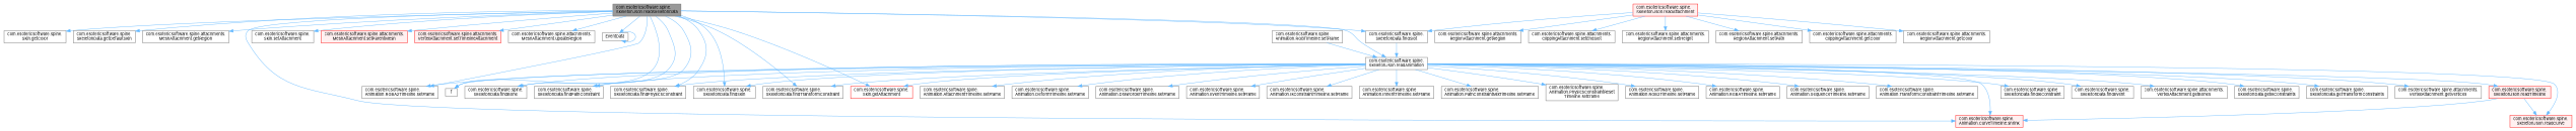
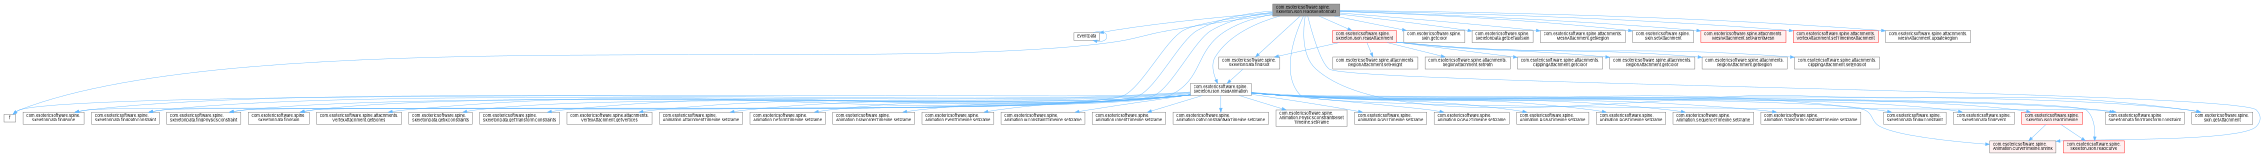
  digraph {
    fontname=Inter
    rankdir=TB
    node [color=grey40 fillcolor=white fontname=Inter fontsize=10 shape=box style=filled]
    edge [color=steelblue1 fontname=Inter fontsize=10 labelfontname=Helvetica labelfontsize=10 style=solid]
    n1 [color=gray40 fillcolor=grey60 fontcolor=black height=0.2 label="com.esotericsoftware.spine.\lSkeletonJson.readSkeletonData" width=0.4]
    n2 [height=0.2 label=EventData width=0.4]
    n3 [height=0.2 label=f width=0.4]
    n4 [height=0.2 label="com.esotericsoftware.spine.\lSkeletonData.findBone" width=0.4]
    n5 [height=0.2 label="com.esotericsoftware.spine.\lSkeletonData.findPathConstraint" width=0.4]
    n6 [height=0.2 label="com.esotericsoftware.spine.\lSkeletonData.findPhysicsConstraint" width=0.4]
    n7 [height=0.2 label="com.esotericsoftware.spine.\lSkeletonData.findSkin" width=0.4]
    n8 [height=0.2 label="com.esotericsoftware.spine.\lSkeletonData.findSlot" width=0.4]
    n9 [height=0.2 label="com.esotericsoftware.spine.\lSkeletonData.findTransformConstraint" width=0.4]
-   n10 [color=red height=0.2 label="com.esotericsoftware.spine.\lSkin.getAttachment" width=0.4]
+   n10 [height=0.2 label="com.esotericsoftware.spine.\lSkin.getAttachment" width=0.4]
    n11 [height=0.2 label="com.esotericsoftware.spine.\lSkin.getColor" width=0.4]
    n12 [height=0.2 label="com.esotericsoftware.spine.\lSkeletonData.getDefaultSkin" width=0.4]
    n13 [height=0.2 label="com.esotericsoftware.spine.attachments.\lMeshAttachment.getRegion" width=0.4]
    n14 [height=0.2 label="com.esotericsoftware.spine.\lSkeletonJson.readAnimation" width=0.4]
    n15 [color=red fillcolor="#FFF0F0" height=0.2 label="com.esotericsoftware.spine.\lSkeletonJson.readAttachment" width=0.4]
    n16 [height=0.2 label="com.esotericsoftware.spine.\lSkin.setAttachment" width=0.4]
    n17 [color=red fillcolor="#FFF0F0" height=0.2 label="com.esotericsoftware.spine.attachments.\lMeshAttachment.setParentMesh" width=0.4]
    n18 [color=red fillcolor="#FFF0F0" height=0.2 label="com.esotericsoftware.spine.attachments.\lVertexAttachment.setTimelineAttachment" width=0.4]
    n19 [height=0.2 label="com.esotericsoftware.spine.attachments.\lMeshAttachment.updateRegion" width=0.4]
-   n20 [color=red fillcolor="#FFF0F0" height=0.2 label="com.esotericsoftware.spine.\lAnimation.CurveTimeline.shrink" width=0.4]
+   n20 [fillcolor="#FFF0F0" height=0.2 label="com.esotericsoftware.spine.\lAnimation.CurveTimeline.shrink" width=0.4]
    n21 [height=0.2 label="com.esotericsoftware.spine.\lSkeletonData.findIkConstraint" width=0.4]
    n22 [height=0.2 label="com.esotericsoftware.spine.\lSkeletonData.findEvent" width=0.4]
    n23 [height=0.2 label="com.esotericsoftware.spine.attachments.\lVertexAttachment.getBones" width=0.4]
    n24 [height=0.2 label="com.esotericsoftware.spine.\lSkeletonData.getIkConstraints" width=0.4]
    n25 [height=0.2 label="com.esotericsoftware.spine.\lSkeletonData.getTransformConstraints" width=0.4]
    n26 [height=0.2 label="com.esotericsoftware.spine.attachments.\lVertexAttachment.getVertices" width=0.4]
    n27 [color=red fillcolor="#FFF0F0" height=0.2 label="com.esotericsoftware.spine.\lSkeletonJson.readCurve" width=0.4]
    n28 [color=red fillcolor="#FFF0F0" height=0.2 label="com.esotericsoftware.spine.\lSkeletonJson.readTimeline" width=0.4]
    n29 [height=0.2 label="com.esotericsoftware.spine.\lAnimation.AttachmentTimeline.setFrame" width=0.4]
    n30 [height=0.2 label="com.esotericsoftware.spine.\lAnimation.DeformTimeline.setFrame" width=0.4]
    n31 [height=0.2 label="com.esotericsoftware.spine.\lAnimation.DrawOrderTimeline.setFrame" width=0.4]
    n32 [height=0.2 label="com.esotericsoftware.spine.\lAnimation.EventTimeline.setFrame" width=0.4]
    n33 [height=0.2 label="com.esotericsoftware.spine.\lAnimation.IkConstraintTimeline.setFrame" width=0.4]
    n34 [height=0.2 label="com.esotericsoftware.spine.\lAnimation.InheritTimeline.setFrame" width=0.4]
    n35 [height=0.2 label="com.esotericsoftware.spine.\lAnimation.PathConstraintMixTimeline.setFrame" width=0.4]
    n36 [height=0.2 label="com.esotericsoftware.spine.\lAnimation.PhysicsConstraintReset\lTimeline.setFrame" width=0.4]
    n37 [height=0.2 label="com.esotericsoftware.spine.\lAnimation.RGB2Timeline.setFrame" width=0.4]
    n38 [height=0.2 label="com.esotericsoftware.spine.\lAnimation.RGBA2Timeline.setFrame" width=0.4]
    n39 [height=0.2 label="com.esotericsoftware.spine.\lAnimation.RGBATimeline.setFrame" width=0.4]
    n40 [height=0.2 label="com.esotericsoftware.spine.\lAnimation.RGBTimeline.setFrame" width=0.4]
    n41 [height=0.2 label="com.esotericsoftware.spine.\lAnimation.SequenceTimeline.setFrame" width=0.4]
    n42 [height=0.2 label="com.esotericsoftware.spine.\lAnimation.TransformConstraintTimeline.setFrame" width=0.4]
    n43 [height=0.2 label="com.esotericsoftware.spine.attachments.\lClippingAttachment.getColor" width=0.4]
    n44 [height=0.2 label="com.esotericsoftware.spine.attachments.\lRegionAttachment.getColor" width=0.4]
    n45 [height=0.2 label="com.esotericsoftware.spine.attachments.\lRegionAttachment.getRegion" width=0.4]
    n46 [height=0.2 label="com.esotericsoftware.spine.attachments.\lClippingAttachment.setEndSlot" width=0.4]
    n47 [height=0.2 label="com.esotericsoftware.spine.attachments.\lRegionAttachment.setHeight" width=0.4]
    n48 [height=0.2 label="com.esotericsoftware.spine.attachments.\lRegionAttachment.setPath" width=0.4]
    n1 -> n2
    n1 -> n3
    n1 -> n4
    n1 -> n5
    n1 -> n6
    n1 -> n7
    n1 -> n8
    n1 -> n9
    n1 -> n10
    n1 -> n11
    n1 -> n12
    n1 -> n13
    n1 -> n14
-   n1 -> n38
+   n1 -> n15
    n1 -> n16
    n1 -> n17
    n1 -> n18
    n1 -> n19
    n1 -> n20
    n2 -> n2
    n8 -> n14
    n14 -> n3
    n14 -> n4
    n14 -> n5
    n14 -> n6
    n14 -> n7
    n14 -> n9
    n14 -> n10
    n14 -> n20
    n14 -> n21
    n14 -> n22
    n14 -> n23
    n14 -> n24
    n14 -> n25
    n14 -> n26
    n14 -> n27
    n14 -> n28
    n14 -> n29
    n14 -> n30
    n14 -> n31
    n14 -> n32
    n14 -> n33
    n14 -> n34
    n14 -> n35
    n14 -> n36
    n14 -> n37
    n14 -> n38
    n14 -> n39
-   n40 -> n14
+   n14 -> n40
    n14 -> n41
    n14 -> n42
    n15 -> n8
    n15 -> n43
    n15 -> n44
    n15 -> n45
    n15 -> n46
    n15 -> n47
    n15 -> n48
    n28 -> n20
    n28 -> n27
  }
